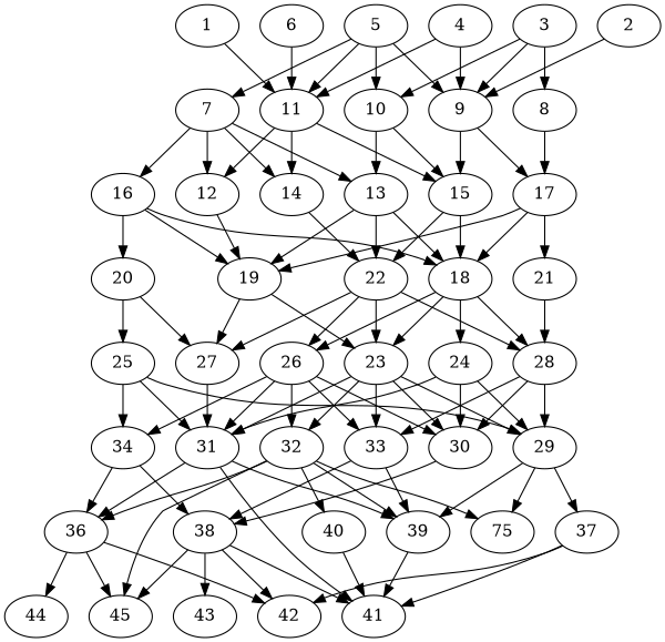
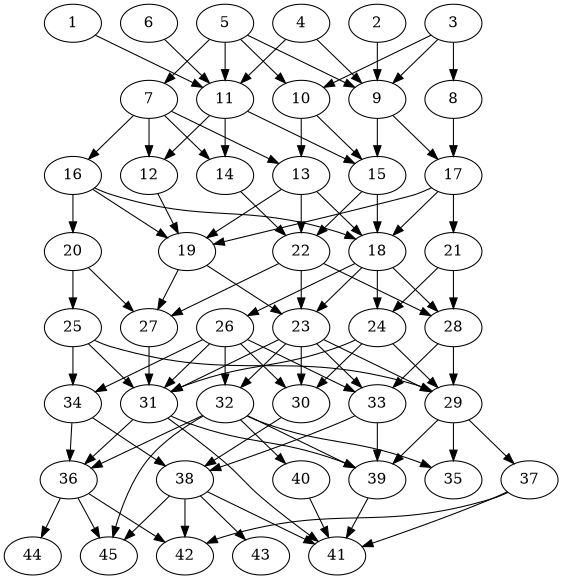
  digraph {
    node [alpha=0.15]
    1 [alpha=0.13 expect_size=28731392]
    11 [alpha=0.14 expect_size=11492352]
    12 [alpha=0.17 expect_size=42283008]
    14 [alpha=0.19 expect_size=50694144]
    15 [alpha=0.02 expect_size=11831296]
    19 [expect_size=29257728]
    22 [alpha=0.20 expect_size=39762944]
    18 [alpha=0.08 expect_size=27516928]
    2 [alpha=0.08 expect_size=14891008]
    9 [alpha=0.09 expect_size=9255936]
    17 [expect_size=6699008]
    21 [alpha=0.19 expect_size=7620608]
    3 [expect_size=10005504]
    8 [alpha=0.01 expect_size=51392512]
    10 [alpha=0.02 expect_size=44766208]
    13 [alpha=0.10 expect_size=14142464]
    4 [alpha=0.04 expect_size=39467008]
    5 [alpha=0.00 expect_size=29820928]
    7 [alpha=0.09 expect_size=26235904]
    16 [alpha=0.12 expect_size=11868160]
    20 [alpha=0.02 expect_size=51244032]
    6 [alpha=0.18 expect_size=40727552]
    23 [alpha=0.02 expect_size=32613376]
    27 [alpha=0.02 expect_size=40660992]
    24 [alpha=0.20 expect_size=9316352]
    26 [alpha=0.10 expect_size=12482560]
    28 [alpha=0.13 expect_size=28697600]
    25 [alpha=0.07 expect_size=6670336]
    29 [alpha=0.06 expect_size=46856192]
    30 [expect_size=36104192]
    31 [alpha=0.07 expect_size=41125888]
    32 [expect_size=38223872]
    33 [alpha=0.07 expect_size=37047296]
    34 [alpha=0.18 expect_size=42359808]
-   35 [alpha=0.12 expect_size=41199616 label=75]
+   35 [alpha=0.12 expect_size=41199616]
    37 [alpha=0.06 expect_size=34312192]
    39 [alpha=0.09 expect_size=20618240]
    38 [alpha=0.13 expect_size=37876736]
    36 [alpha=0.09 expect_size=10959872]
    41 [alpha=0.03 expect_size=22384640]
    40 [alpha=0.06 expect_size=33736704]
    45 [alpha=0.10 expect_size=41974784]
    42 [expect_size=39997440]
    43 [alpha=0.19 expect_size=29243392]
    44 [alpha=0.04 expect_size=46209024]
    1 -> 11
    11 -> 12
    11 -> 14
    11 -> 15
    12 -> 19
    14 -> 22
    15 -> 22
    15 -> 18
    19 -> 23
    19 -> 27
    22 -> 23
    22 -> 27
-   22 -> 26
    22 -> 28
    18 -> 23
    18 -> 24
    18 -> 26
    18 -> 28
    2 -> 9
    9 -> 15
    9 -> 17
    17 -> 19
    17 -> 18
    17 -> 21
+   21 -> 24
    21 -> 28
    3 -> 9
    3 -> 8
    3 -> 10
    8 -> 17
    10 -> 15
    10 -> 13
    13 -> 19
    13 -> 22
    13 -> 18
    4 -> 11
    4 -> 9
    5 -> 11
    5 -> 9
    5 -> 10
    5 -> 7
    7 -> 12
    7 -> 14
    7 -> 13
    7 -> 16
    16 -> 19
    16 -> 18
    16 -> 20
    20 -> 27
    20 -> 25
    6 -> 11
    23 -> 29
    23 -> 30
    23 -> 31
    23 -> 32
    23 -> 33
    27 -> 31
    24 -> 29
    24 -> 30
    24 -> 31
    26 -> 30
    26 -> 31
    26 -> 32
    26 -> 33
    26 -> 34
    28 -> 29
-   28 -> 30
    28 -> 33
    25 -> 29
    25 -> 31
    25 -> 34
    29 -> 35
    29 -> 37
    29 -> 39
    30 -> 38
    31 -> 39
    31 -> 36
    31 -> 41
    32 -> 35
    32 -> 39
    32 -> 36
    32 -> 40
    32 -> 45
    33 -> 39
    33 -> 38
    34 -> 38
    34 -> 36
    37 -> 41
    37 -> 42
    39 -> 41
    38 -> 41
    38 -> 45
    38 -> 42
    38 -> 43
    36 -> 45
    36 -> 42
    36 -> 44
    40 -> 41
  }
